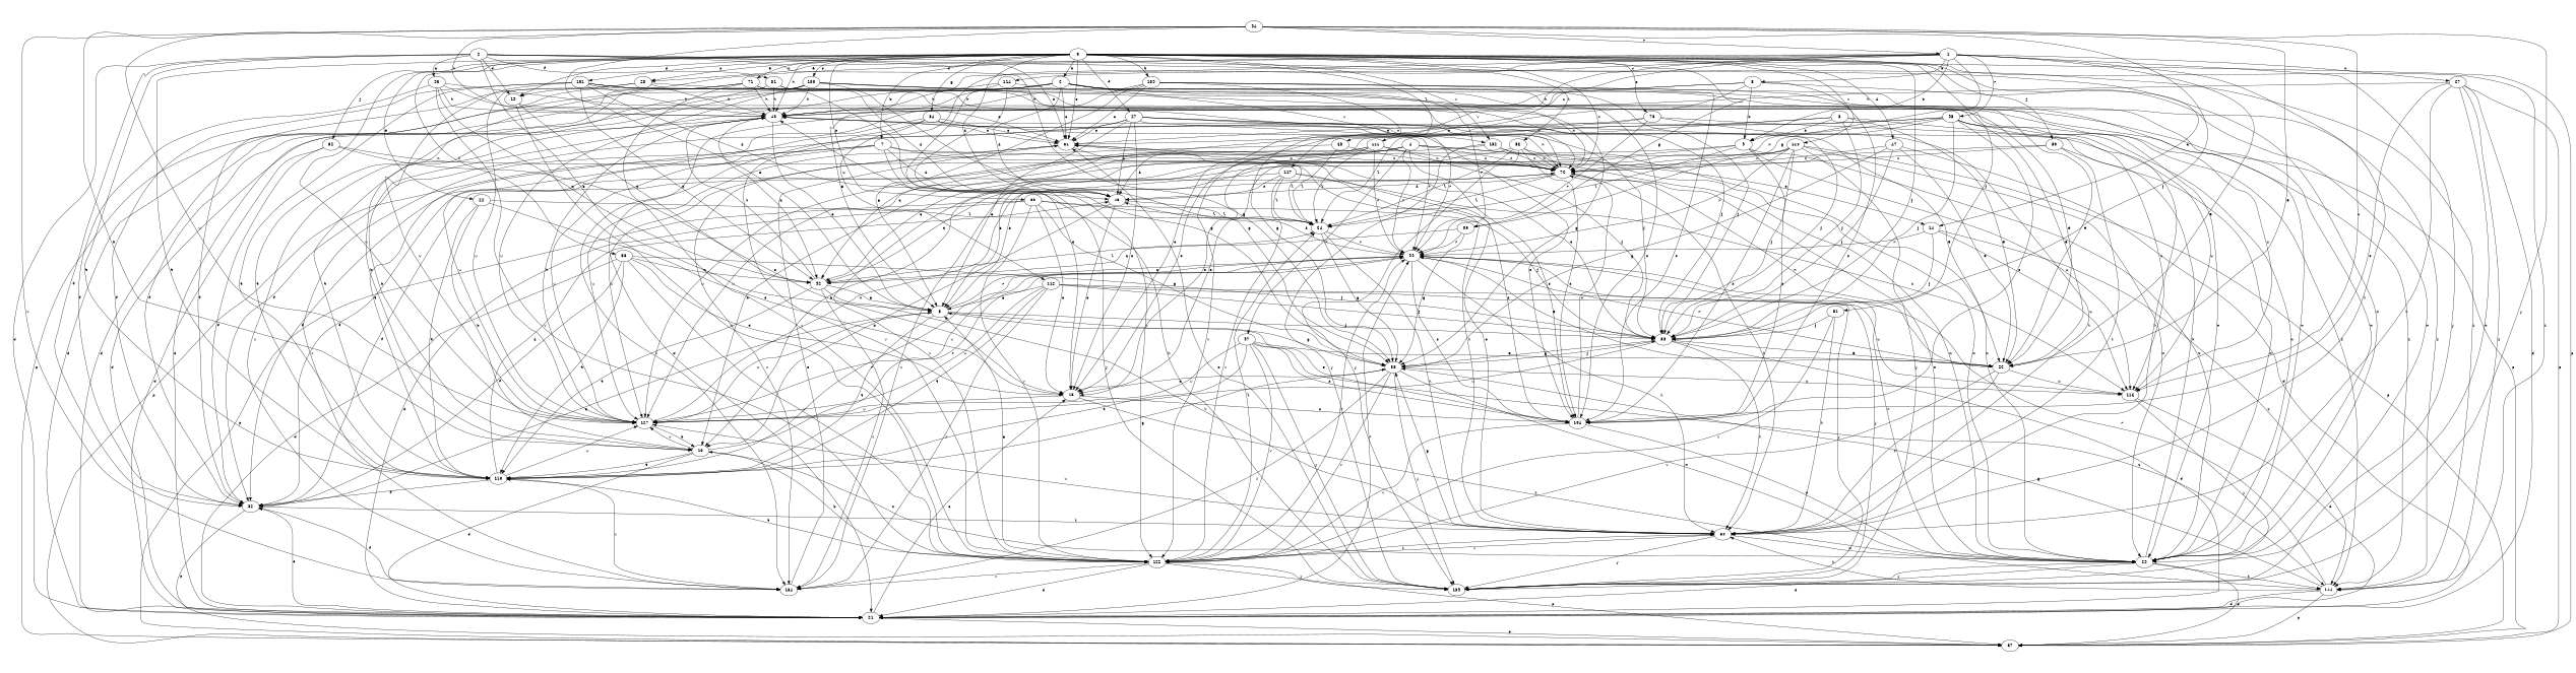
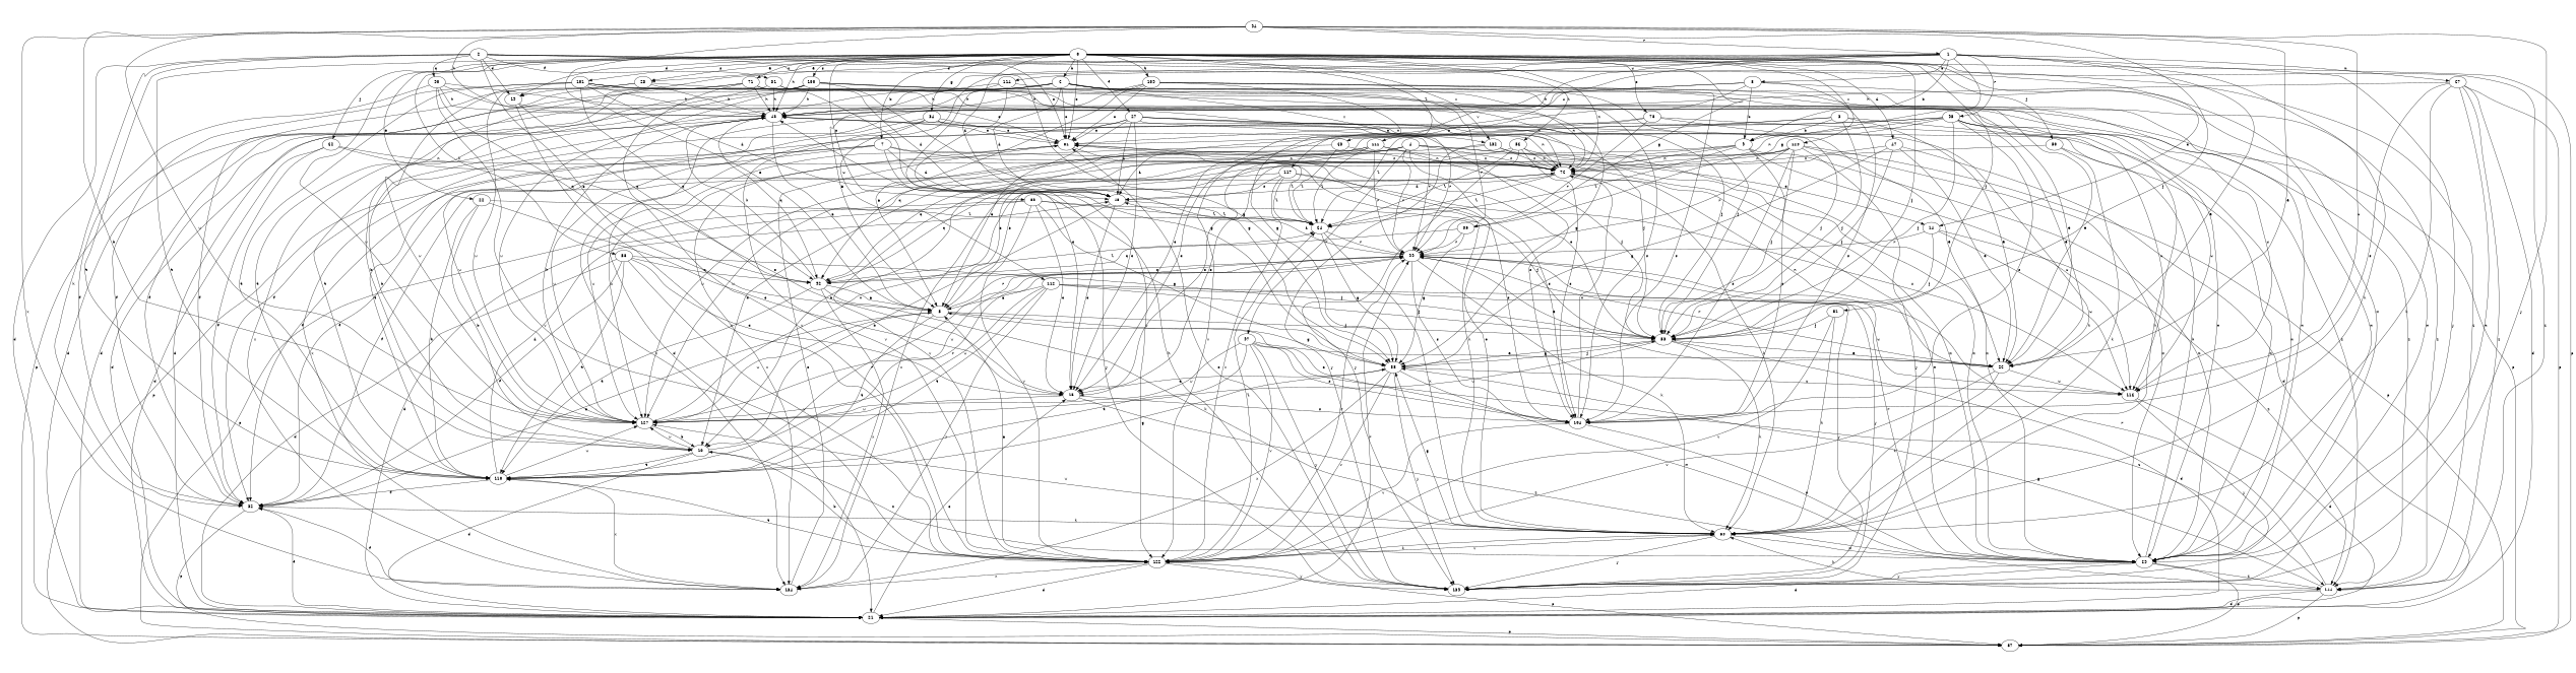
  strict digraph {
    fontname="DejaVu Sans Mono"
    node [fontname="DejaVu Sans Mono"]
    edge [fontname="DejaVu Sans Mono"]
    0
    6
    7
    14
    19
    22
    23
    27
    34
    35
    43
    47
    48
    50
    51
-   52
+   52 [label=62]
    53
    56
    58
    63
    71
    76
    78
    81
    83
    87
    100
    101
    109
    110
    127
    129
    132
    144
    26
    21
    99
    104
    134
    59
    139
    32
    116
    69
    122
    92
    64
    15
    10
    5
    38
    1
    8
    9
    67
    95
    111
    112
    114
    117
    94
    2
    31
    90
    3
    4
    97
    0 -> 6 [label=b]
    0 -> 7 [label=b]
    0 -> 14 [label=c]
    0 -> 19 [label=d]
    0 -> 22 [label=e]
    0 -> 23 [label=e]
    0 -> 27 [label=f]
    0 -> 34 [label=g]
    0 -> 35 [label=g]
    0 -> 43 [label=h]
    0 -> 47 [label=i]
    0 -> 48 [label=i]
    0 -> 50 [label=j]
    0 -> 51 [label=j]
    0 -> 52 [label=j]
    0 -> 53 [label=j]
    0 -> 56 [label=k]
    0 -> 58 [label=k]
    0 -> 63 [label=l]
    0 -> 71 [label=n]
    0 -> 76 [label=n]
    0 -> 78 [label=o]
    0 -> 81 [label=o]
    0 -> 83 [label=p]
    0 -> 87 [label=p]
    0 -> 100 [label=s]
    0 -> 101 [label=s]
    0 -> 109 [label=t]
    0 -> 110 [label=t]
    0 -> 127 [label=w]
    0 -> 129 [label=x]
    0 -> 132 [label=x]
    0 -> 144 [label=z]
    6 -> 43 [label=h]
    6 -> 48 [label=i]
    6 -> 53 [label=j]
    6 -> 81 [label=o]
    6 -> 110 [label=t]
    6 -> 132 [label=x]
    6 -> 26 [label=e]
    6 -> 21 [label=d]
    6 -> 99 [label=r]
    6 -> 104 [label=s]
    6 -> 134 [label=x]
    7 -> 48 [label=i]
    7 -> 76 [label=n]
    7 -> 87 [label=p]
    7 -> 127 [label=w]
    7 -> 59 [label=k]
    7 -> 139 [label=y]
    7 -> 32 [label=f]
    14 -> 53 [label=j]
    14 -> 144 [label=z]
    14 -> 99 [label=r]
    14 -> 116 [label=u]
    19 -> 69 [label=m]
    19 -> 122 [label=v]
    19 -> 92 [label=q]
    22 -> 110 [label=t]
    22 -> 64 [label=l]
    22 -> 15 [label=c]
    22 -> 10 [label=b]
    23 -> 43 [label=h]
    23 -> 87 [label=p]
    23 -> 127 [label=w]
    23 -> 32 [label=f]
    27 -> 48 [label=i]
    27 -> 53 [label=j]
    27 -> 76 [label=n]
    27 -> 81 [label=o]
    27 -> 26 [label=e]
    27 -> 99 [label=r]
    27 -> 134 [label=x]
    27 -> 15 [label=c]
    27 -> 5 [label=a]
    34 -> 53 [label=j]
    34 -> 81 [label=o]
    34 -> 127 [label=w]
    34 -> 104 [label=s]
    34 -> 134 [label=x]
    34 -> 122 [label=v]
    35 -> 99 [label=r]
    35 -> 92 [label=q]
    35 -> 38 [label=g]
    43 -> 81 [label=o]
    43 -> 21 [label=d]
    43 -> 99 [label=r]
    43 -> 92 [label=q]
    43 -> 10 [label=b]
    43 -> 5 [label=a]
    47 -> 53 [label=j]
    47 -> 76 [label=n]
    47 -> 26 [label=e]
    47 -> 21 [label=d]
    47 -> 38 [label=g]
    48 -> 64 [label=l]
    48 -> 15 [label=c]
    48 -> 10 [label=b]
-   50 -> 76 [label=n]
+   9 -> 76 [label=n]
    50 -> 59 [label=k]
    50 -> 69 [label=m]
    50 -> 10 [label=b]
    51 -> 53 [label=j]
    51 -> 59 [label=k]
    51 -> 122 [label=v]
    52 -> 76 [label=n]
    52 -> 21 [label=d]
    52 -> 32 [label=f]
    52 -> 15 [label=c]
    53 -> 81 [label=o]
    53 -> 127 [label=w]
    53 -> 26 [label=e]
    53 -> 21 [label=d]
    53 -> 59 [label=k]
    53 -> 38 [label=g]
    56 -> 76 [label=n]
    56 -> 104 [label=s]
    56 -> 139 [label=y]
    56 -> 69 [label=m]
    56 -> 64 [label=l]
    56 -> 5 [label=a]
    58 -> 53 [label=j]
    58 -> 110 [label=t]
    58 -> 21 [label=d]
    58 -> 32 [label=f]
    58 -> 122 [label=v]
    58 -> 92 [label=q]
    58 -> 15 [label=c]
    63 -> 76 [label=n]
    63 -> 127 [label=w]
    63 -> 64 [label=l]
    71 -> 43 [label=h]
    71 -> 144 [label=z]
    71 -> 21 [label=d]
    71 -> 122 [label=v]
    71 -> 10 [label=b]
    71 -> 38 [label=g]
    76 -> 48 [label=i]
    76 -> 59 [label=k]
    76 -> 32 [label=f]
    76 -> 69 [label=m]
    76 -> 64 [label=l]
    78 -> 81 [label=o]
    78 -> 110 [label=t]
    78 -> 99 [label=r]
    78 -> 59 [label=k]
    78 -> 116 [label=u]
    81 -> 76 [label=n]
    81 -> 127 [label=w]
    81 -> 134 [label=x]
    81 -> 64 [label=l]
    83 -> 53 [label=j]
    83 -> 87 [label=p]
    83 -> 21 [label=d]
    83 -> 122 [label=v]
    83 -> 64 [label=l]
    83 -> 15 [label=c]
    83 -> 38 [label=g]
    100 -> 43 [label=h]
    100 -> 76 [label=n]
    100 -> 87 [label=p]
    100 -> 127 [label=w]
    100 -> 26 [label=e]
    100 -> 21 [label=d]
    100 -> 32 [label=f]
    100 -> 69 [label=m]
    100 -> 38 [label=g]
    101 -> 43 [label=h]
    101 -> 48 [label=i]
    101 -> 53 [label=j]
    101 -> 76 [label=n]
    101 -> 110 [label=t]
    101 -> 127 [label=w]
    101 -> 32 [label=f]
    101 -> 116 [label=u]
    101 -> 92 [label=q]
    109 -> 43 [label=h]
    109 -> 81 [label=o]
    109 -> 144 [label=z]
    109 -> 21 [label=d]
    109 -> 104 [label=s]
    109 -> 69 [label=m]
    109 -> 5 [label=a]
    109 -> 38 [label=g]
    110 -> 48 [label=i]
    110 -> 127 [label=w]
    110 -> 99 [label=r]
    110 -> 134 [label=x]
    110 -> 32 [label=f]
    110 -> 38 [label=g]
    127 -> 43 [label=h]
    127 -> 76 [label=n]
    127 -> 10 [label=b]
    129 -> 53 [label=j]
    129 -> 76 [label=n]
    129 -> 87 [label=p]
    129 -> 99 [label=r]
    129 -> 104 [label=s]
    129 -> 134 [label=x]
    129 -> 139 [label=y]
    129 -> 69 [label=m]
    129 -> 5 [label=a]
    132 -> 48 [label=i]
    132 -> 76 [label=n]
    132 -> 139 [label=y]
    132 -> 69 [label=m]
    144 -> 87 [label=p]
    144 -> 21 [label=d]
    144 -> 99 [label=r]
    144 -> 59 [label=k]
    144 -> 38 [label=g]
    26 -> 76 [label=n]
    26 -> 99 [label=r]
    26 -> 59 [label=k]
    26 -> 116 [label=u]
    26 -> 122 [label=v]
    21 -> 87 [label=p]
    21 -> 99 [label=r]
    21 -> 32 [label=f]
    21 -> 15 [label=c]
    99 -> 48 [label=i]
    99 -> 127 [label=w]
    99 -> 26 [label=e]
    99 -> 104 [label=s]
    99 -> 59 [label=k]
    99 -> 139 [label=y]
    99 -> 92 [label=q]
    104 -> 76 [label=n]
    104 -> 69 [label=m]
    104 -> 122 [label=v]
    104 -> 5 [label=a]
    134 -> 81 [label=o]
    134 -> 32 [label=f]
    59 -> 81 [label=o]
    59 -> 127 [label=w]
    59 -> 139 [label=y]
    59 -> 69 [label=m]
    59 -> 122 [label=v]
    59 -> 38 [label=g]
    139 -> 43 [label=h]
    139 -> 81 [label=o]
    32 -> 87 [label=p]
    32 -> 59 [label=k]
    32 -> 5 [label=a]
    116 -> 21 [label=d]
    116 -> 139 [label=y]
    69 -> 43 [label=h]
    69 -> 87 [label=p]
    69 -> 144 [label=z]
    69 -> 21 [label=d]
    69 -> 99 [label=r]
    69 -> 139 [label=y]
    122 -> 87 [label=p]
    122 -> 110 [label=t]
    122 -> 21 [label=d]
    122 -> 99 [label=r]
    122 -> 134 [label=x]
    122 -> 59 [label=k]
    122 -> 139 [label=y]
    122 -> 64 [label=l]
    122 -> 10 [label=b]
    122 -> 5 [label=a]
    92 -> 43 [label=h]
    92 -> 110 [label=t]
    92 -> 134 [label=x]
    92 -> 59 [label=k]
    92 -> 64 [label=l]
    92 -> 5 [label=a]
    64 -> 99 [label=r]
    64 -> 59 [label=k]
    64 -> 38 [label=g]
    15 -> 127 [label=w]
    15 -> 144 [label=z]
    15 -> 104 [label=s]
    10 -> 110 [label=t]
    10 -> 127 [label=w]
    10 -> 21 [label=d]
    10 -> 99 [label=r]
    10 -> 69 [label=m]
    5 -> 53 [label=j]
    5 -> 110 [label=t]
    5 -> 127 [label=w]
    5 -> 99 [label=r]
    5 -> 38 [label=g]
    38 -> 53 [label=j]
    38 -> 134 [label=x]
    38 -> 139 [label=y]
    38 -> 116 [label=u]
    38 -> 69 [label=m]
    38 -> 122 [label=v]
    38 -> 15 [label=c]
    1 -> 19 [label=d]
    1 -> 23 [label=e]
    1 -> 35 [label=g]
    1 -> 26 [label=e]
    1 -> 59 [label=k]
    1 -> 139 [label=y]
    1 -> 5 [label=a]
    1 -> 8 [label=b]
    1 -> 9 [label=b]
    1 -> 67 [label=m]
    1 -> 95 [label=r]
    1 -> 111 [label=u]
    1 -> 112 [label=u]
    1 -> 114 [label=u]
    1 -> 117 [label=v]
    8 -> 43 [label=h]
    8 -> 104 [label=s]
    8 -> 32 [label=f]
    8 -> 69 [label=m]
    8 -> 15 [label=c]
    8 -> 9 [label=b]
    9 -> 127 [label=w]
    9 -> 104 [label=s]
    9 -> 116 [label=u]
    9 -> 69 [label=m]
    9 -> 92 [label=q]
    9 -> 64 [label=l]
    67 -> 43 [label=h]
    67 -> 87 [label=p]
    67 -> 144 [label=z]
    67 -> 21 [label=d]
    67 -> 104 [label=s]
    67 -> 59 [label=k]
    67 -> 69 [label=m]
    95 -> 53 [label=j]
    95 -> 76 [label=n]
    95 -> 81 [label=o]
    95 -> 26 [label=e]
    95 -> 104 [label=s]
    95 -> 59 [label=k]
    95 -> 69 [label=m]
    95 -> 92 [label=q]
    95 -> 15 [label=c]
    111 -> 53 [label=j]
    111 -> 76 [label=n]
    111 -> 127 [label=w]
    111 -> 99 [label=r]
    111 -> 64 [label=l]
    111 -> 15 [label=c]
    111 -> 10 [label=b]
    112 -> 53 [label=j]
    112 -> 110 [label=t]
    112 -> 127 [label=w]
    112 -> 134 [label=x]
    112 -> 139 [label=y]
    112 -> 116 [label=u]
    112 -> 5 [label=a]
    114 -> 43 [label=h]
    114 -> 122 [label=v]
    114 -> 15 [label=c]
    114 -> 38 [label=g]
    117 -> 48 [label=s]
    117 -> 104 [label=s]
    117 -> 116 [label=u]
    117 -> 122 [label=v]
    117 -> 92 [label=q]
    117 -> 64 [label=l]
    94 -> 43 [label=h]
    94 -> 53 [label=j]
    94 -> 127 [label=w]
    94 -> 26 [label=e]
    94 -> 134 [label=x]
    94 -> 139 [label=y]
    94 -> 116 [label=u]
    94 -> 10 [label=b]
    94 -> 5 [label=a]
    94 -> 1 [label=r]
    2 -> 19 [label=d]
    2 -> 81 [label=o]
    2 -> 110 [label=t]
    2 -> 144 [label=z]
    2 -> 21 [label=d]
-   2 -> 32 [label=f]
+   2 -> 32 [label=k]
    2 -> 69 [label=m]
    2 -> 5 [label=a]
    2 -> 38 [label=g]
    2 -> 31 [label=f]
    2 -> 90 [label=q]
    31 -> 43 [label=h]
    31 -> 48 [label=i]
    31 -> 76 [label=n]
    31 -> 110 [label=t]
    90 -> 43 [label=h]
    90 -> 81 [label=o]
    90 -> 144 [label=z]
    90 -> 32 [label=f]
    90 -> 122 [label=v]
    90 -> 92 [label=q]
    3 -> 53 [label=j]
    3 -> 26 [label=e]
    3 -> 116 [label=u]
    3 -> 122 [label=v]
    3 -> 64 [label=l]
    3 -> 9 [label=b]
    4 -> 14 [label=c]
    4 -> 76 [label=n]
    4 -> 99 [label=r]
    4 -> 104 [label=s]
    4 -> 32 [label=f]
    4 -> 69 [label=m]
    4 -> 122 [label=v]
    4 -> 15 [label=c]
    4 -> 97 [label=r]
    97 -> 110 [label=t]
    97 -> 127 [label=w]
    97 -> 144 [label=z]
    97 -> 26 [label=e]
    97 -> 104 [label=s]
    97 -> 139 [label=y]
    97 -> 122 [label=v]
  }
